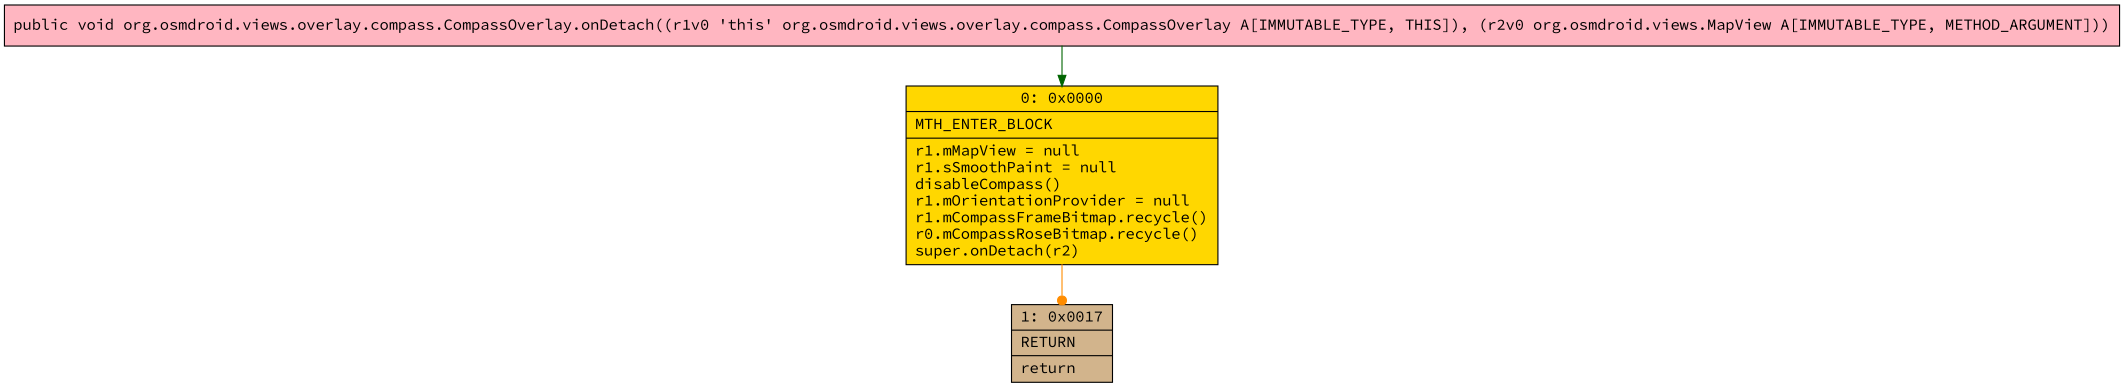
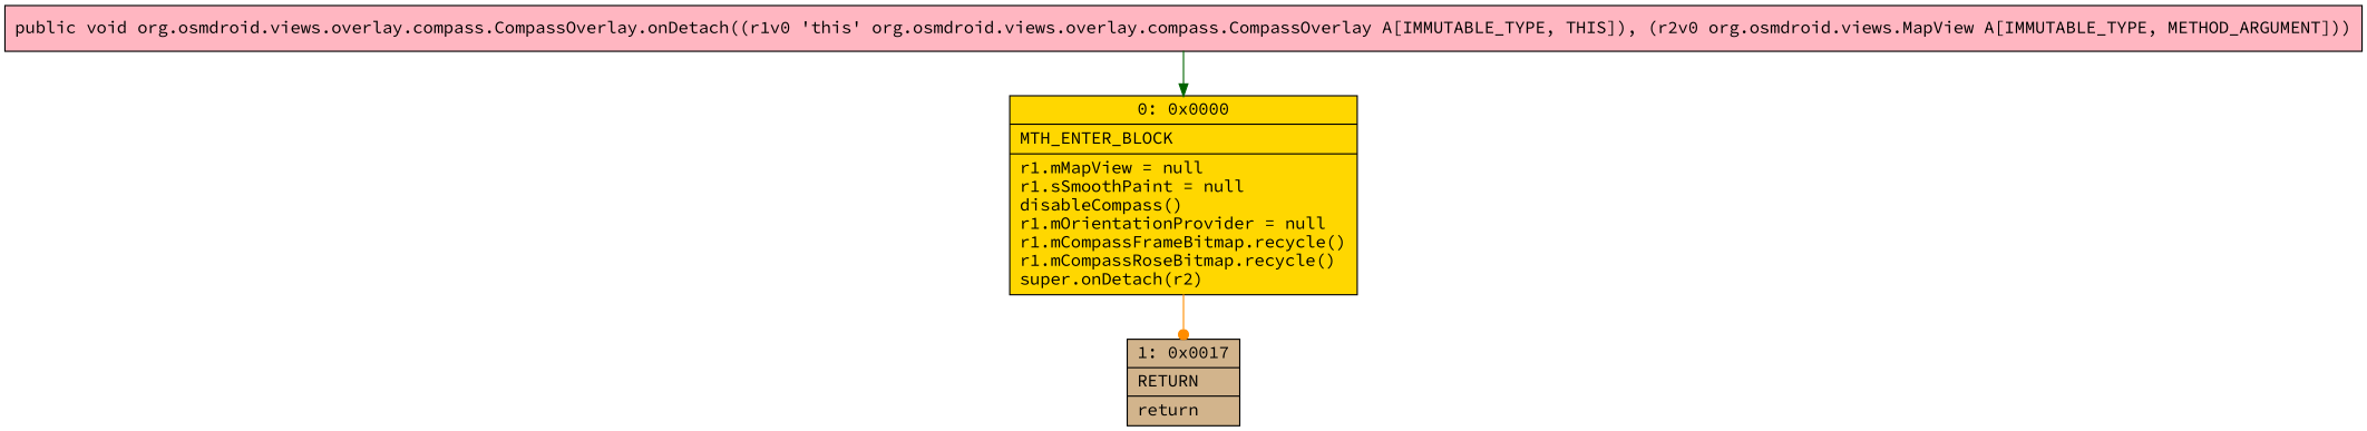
  digraph {
    fontname="Source Code Pro"
    node [shape=record style=filled fontname="Source Code Pro"]
    edge [fontname="Source Code Pro"]
-   n1 [label="{0\:\ 0x0000|MTH_ENTER_BLOCK\l|r1.mMapView = null\lr1.sSmoothPaint = null\ldisableCompass()\lr1.mOrientationProvider = null\lr1.mCompassFrameBitmap.recycle()\lr0.mCompassRoseBitmap.recycle()\lsuper.onDetach(r2)\l}" fillcolor=gold]
+   n1 [label="{0\:\ 0x0000|MTH_ENTER_BLOCK\l|r1.mMapView = null\lr1.sSmoothPaint = null\ldisableCompass()\lr1.mOrientationProvider = null\lr1.mCompassFrameBitmap.recycle()\lr1.mCompassRoseBitmap.recycle()\lsuper.onDetach(r2)\l}" fillcolor=gold]
    n2 [label="{1\:\ 0x0017|RETURN\l|return\l}" fillcolor=tan]
    n3 [label="{public void org.osmdroid.views.overlay.compass.CompassOverlay.onDetach((r1v0 'this' org.osmdroid.views.overlay.compass.CompassOverlay A[IMMUTABLE_TYPE, THIS]), (r2v0 org.osmdroid.views.MapView A[IMMUTABLE_TYPE, METHOD_ARGUMENT])) }" fillcolor=lightpink]
    n1 -> n2 [color=darkorange arrowhead=dot]
    n3 -> n1 [color=darkgreen arrowhead=normal]
  }
